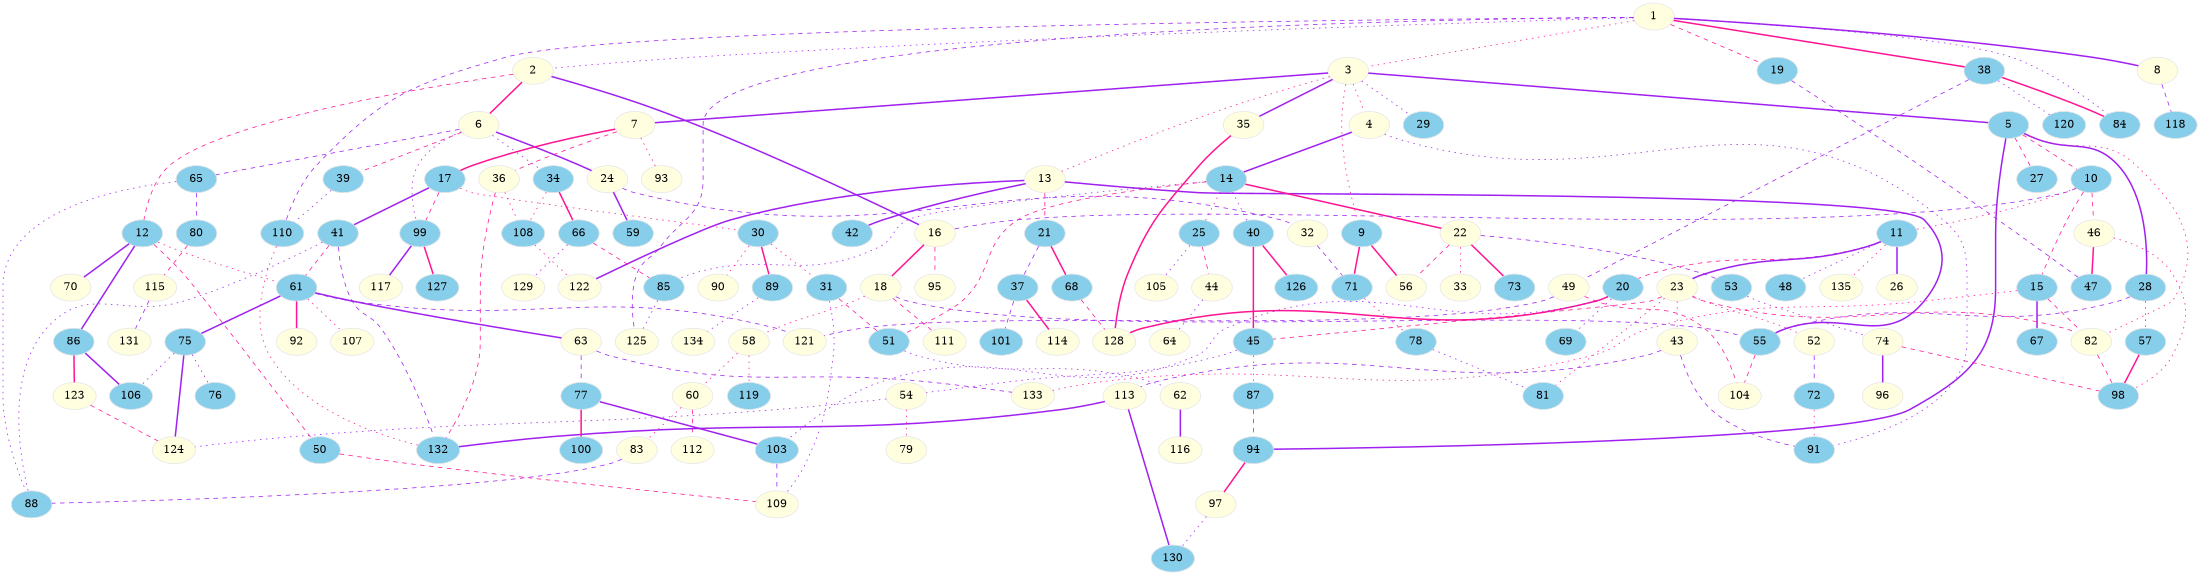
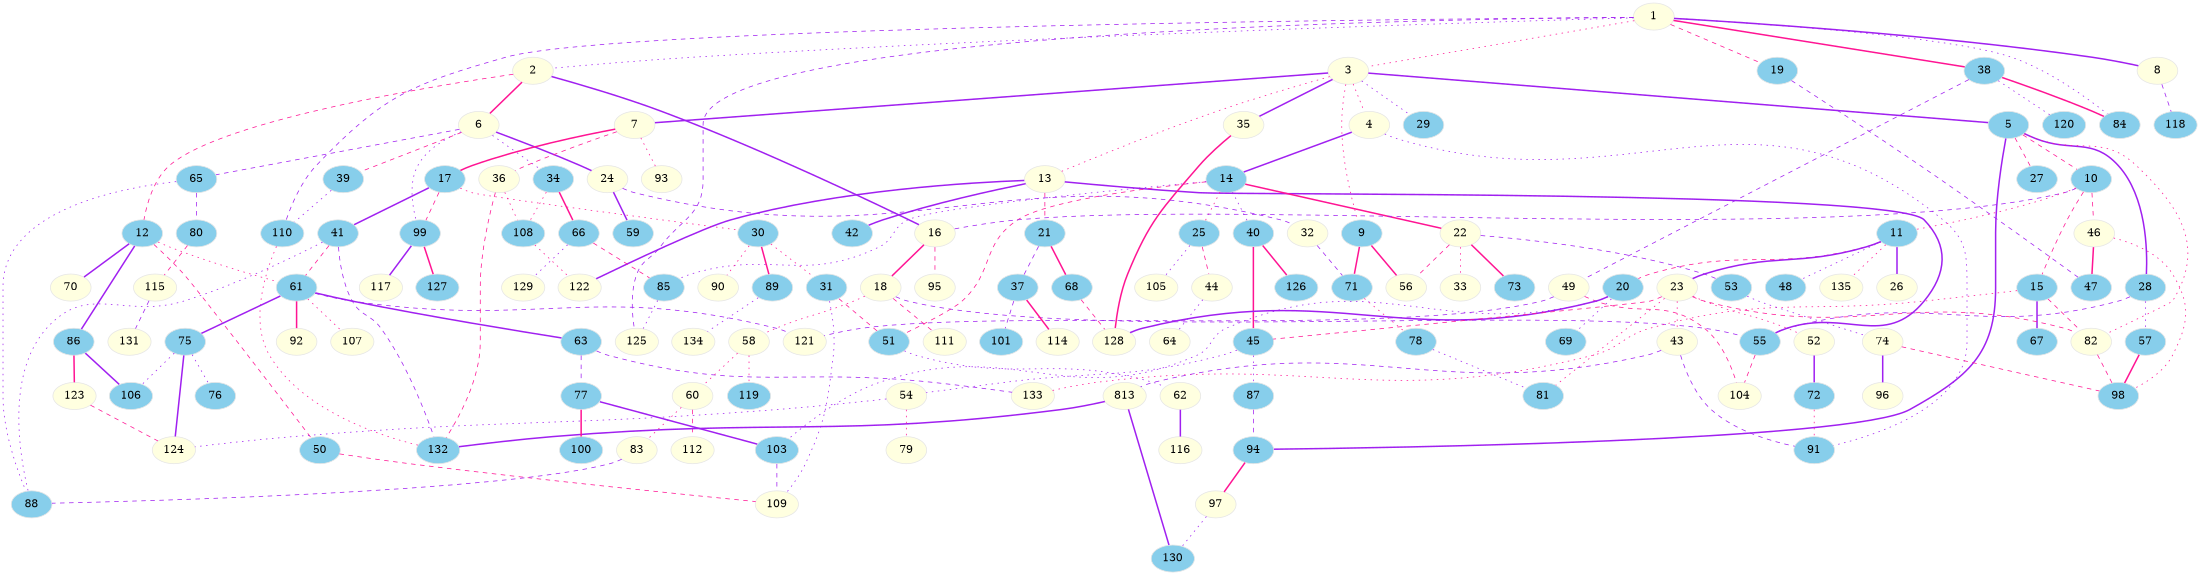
  graph {
    node [color=gray90 fillcolor=skyblue style=filled]
    edge [color=deeppink style=dotted]
    1 [fillcolor=lightyellow]
    2 [fillcolor=lightyellow]
    3 [fillcolor=lightyellow]
    8 [fillcolor=lightyellow]
    19
    38
    84
    110
    125 [fillcolor=lightyellow]
    6 [fillcolor=lightyellow]
    12
    16 [fillcolor=lightyellow]
    4 [fillcolor=lightyellow]
    5
    7 [fillcolor=lightyellow]
    9
    13 [fillcolor=lightyellow]
    29
    35 [fillcolor=lightyellow]
    118
    47
    49 [fillcolor=lightyellow]
    120
    132
    24 [fillcolor=lightyellow]
    34
    39
    65
    99
    50
    61
    70 [fillcolor=lightyellow]
    86
    18 [fillcolor=lightyellow]
    95 [fillcolor=lightyellow]
    14
    91
    10
    27
    28
    82 [fillcolor=lightyellow]
    94
    17
    36 [fillcolor=lightyellow]
    93 [fillcolor=lightyellow]
    56 [fillcolor=lightyellow]
    71
    21
    42
    55
    122 [fillcolor=lightyellow]
    128 [fillcolor=lightyellow]
    22 [fillcolor=lightyellow]
    25
    40
    51
    85
    11
    15
    46 [fillcolor=lightyellow]
    57
    98
    97 [fillcolor=lightyellow]
    32 [fillcolor=lightyellow]
    59
    66
    108
    88
    80
    117 [fillcolor=lightyellow]
    127
    30
    41
    78
    20
    23 [fillcolor=lightyellow]
    26 [fillcolor=lightyellow]
    48
    135 [fillcolor=lightyellow]
    67
    133 [fillcolor=lightyellow]
    69
    103
    43 [fillcolor=lightyellow]
    45
    52 [fillcolor=lightyellow]
    81
    109 [fillcolor=lightyellow]
    121 [fillcolor=lightyellow]
-   63 [fillcolor=lightyellow]
+   63
    75
    92 [fillcolor=lightyellow]
    107 [fillcolor=lightyellow]
    106
    123 [fillcolor=lightyellow]
    37
    68
    104 [fillcolor=lightyellow]
    33 [fillcolor=lightyellow]
    53
    73
    44 [fillcolor=lightyellow]
    105 [fillcolor=lightyellow]
    126
    62 [fillcolor=lightyellow]
    58 [fillcolor=lightyellow]
    111 [fillcolor=lightyellow]
    31
    89
    90 [fillcolor=lightyellow]
    60 [fillcolor=lightyellow]
    119
    101
    114 [fillcolor=lightyellow]
    74 [fillcolor=lightyellow]
-   113 [fillcolor=lightyellow]
+   113 [fillcolor=lightyellow label=813]
    54 [fillcolor=lightyellow]
    87
    72
    64 [fillcolor=lightyellow]
    134 [fillcolor=lightyellow]
    129 [fillcolor=lightyellow]
    130
    79 [fillcolor=lightyellow]
    124 [fillcolor=lightyellow]
    116 [fillcolor=lightyellow]
    96 [fillcolor=lightyellow]
    83 [fillcolor=lightyellow]
    112 [fillcolor=lightyellow]
    77
    76
    100
    115 [fillcolor=lightyellow]
    131 [fillcolor=lightyellow]
    1 -- 2 [color=purple]
    1 -- 3
    1 -- 8 [color=purple style=bold]
    1 -- 19 [style=dashed]
    1 -- 38 [style=bold]
    1 -- 84 [color=purple]
    1 -- 110 [color=purple style=dashed]
    1 -- 125 [color=purple style=dashed]
    2 -- 6 [style=bold]
    2 -- 12 [style=dashed]
    2 -- 16 [color=purple style=bold]
    3 -- 4
    3 -- 5 [color=purple style=bold]
    3 -- 7 [color=purple style=bold]
    3 -- 9
    3 -- 13
    3 -- 29 [color=purple]
    3 -- 35 [color=purple style=bold]
    8 -- 118 [color=purple style=dashed]
    19 -- 47 [color=purple style=dashed]
    38 -- 84 [style=bold]
    38 -- 49 [color=purple style=dashed]
    38 -- 120 [color=purple]
    110 -- 132
    6 -- 24 [color=purple style=bold]
    6 -- 34 [color=purple]
    6 -- 39 [style=dashed]
    6 -- 65 [color=purple style=dashed]
    6 -- 99 [color=purple]
    12 -- 50 [style=dashed]
    12 -- 61
    12 -- 70 [color=purple style=bold]
    12 -- 86 [color=purple style=bold]
    16 -- 18 [style=bold]
    16 -- 95 [style=dashed]
    4 -- 14 [color=purple style=bold]
    4 -- 91 [color=purple]
    5 -- 10 [style=dashed]
    5 -- 27 [style=dashed]
    5 -- 28 [color=purple style=bold]
    5 -- 82
    5 -- 94 [color=purple style=bold]
    7 -- 17 [style=bold]
    7 -- 36 [style=dashed]
    7 -- 93
    9 -- 56 [style=bold]
    9 -- 71 [style=bold]
    13 -- 21 [style=dashed]
    13 -- 42 [color=purple style=bold]
    13 -- 55 [color=purple style=bold]
    13 -- 122 [color=purple style=bold]
    35 -- 128 [style=bold]
    49 -- 121 [color=purple style=dashed]
    49 -- 104 [style=dashed]
    24 -- 32 [color=purple style=dashed]
    24 -- 59 [color=purple style=bold]
    34 -- 66 [style=bold]
    34 -- 108
    39 -- 110 [color=purple]
    65 -- 88 [color=purple]
    65 -- 80 [color=purple style=dashed]
    99 -- 117 [color=purple style=bold]
    99 -- 127 [style=bold]
    50 -- 109 [style=dashed]
    61 -- 121 [color=purple style=dashed]
    61 -- 63 [color=purple style=bold]
    61 -- 75 [color=purple style=bold]
    61 -- 92 [style=bold]
    61 -- 107
    86 -- 106 [color=purple style=bold]
    86 -- 123 [style=bold]
    18 -- 55 [color=purple style=dashed]
    18 -- 58
    18 -- 111 [style=dashed]
    14 -- 22 [style=bold]
    14 -- 25
    14 -- 40 [color=purple]
    14 -- 51 [style=dashed]
    14 -- 85 [color=purple]
    10 -- 16 [color=purple style=dashed]
    10 -- 11
    10 -- 15 [style=dashed]
    10 -- 46 [style=dashed]
    28 -- 55 [color=purple style=dashed]
    28 -- 57 [color=purple]
    82 -- 98 [style=dashed]
    94 -- 97 [style=bold]
    17 -- 99 [style=dashed]
    17 -- 30
    17 -- 41 [color=purple style=bold]
    36 -- 132 [style=dashed]
    36 -- 108
    71 -- 78
    21 -- 37 [color=purple style=dashed]
    21 -- 68 [style=bold]
    55 -- 104 [style=dashed]
    22 -- 56 [style=dashed]
    22 -- 33
    22 -- 53 [color=purple style=dashed]
    22 -- 73 [style=bold]
    25 -- 44 [style=dashed]
    25 -- 105 [color=purple]
    40 -- 45 [style=bold]
    40 -- 126 [style=bold]
    51 -- 62 [color=purple]
    85 -- 125 [color=purple]
    11 -- 20 [style=dashed]
    11 -- 23 [color=purple style=bold]
    11 -- 26 [color=purple style=bold]
    11 -- 48 [color=purple]
    11 -- 135
    15 -- 82 [style=dashed]
    15 -- 67 [color=purple style=bold]
    15 -- 133
    46 -- 47 [style=bold]
    46 -- 98
    57 -- 98 [style=bold]
    97 -- 130 [color=purple]
    32 -- 71 [color=purple style=dashed]
    66 -- 85 [style=dashed]
    66 -- 129 [color=purple]
    108 -- 122
    80 -- 115 [style=dashed]
    30 -- 31
    30 -- 89 [style=bold]
    30 -- 90
    41 -- 132 [color=purple style=dashed]
    41 -- 61 [style=dashed]
    41 -- 88 [color=purple]
    78 -- 81 [color=purple]
-   20 -- 128 [style=bold]
+   20 -- 128 [color=purple style=bold]
    20 -- 69 [color=purple]
    20 -- 103 [color=purple]
    23 -- 82 [style=dashed]
    23 -- 43
    23 -- 45 [style=dashed]
    23 -- 52
    23 -- 81
    103 -- 109 [color=purple style=dashed]
    43 -- 91 [color=purple style=dashed]
    43 -- 113 [color=purple style=dashed]
    45 -- 54 [color=purple]
    45 -- 87 [color=purple]
-   52 -- 72 [color=purple style=dashed]
+   52 -- 72 [color=purple style=bold]
    63 -- 133 [color=purple style=dashed]
    63 -- 77 [color=purple style=dashed]
    75 -- 106 [color=purple]
    75 -- 124 [color=purple style=bold]
    75 -- 76 [color=purple]
    123 -- 124 [style=dashed]
    37 -- 101 [color=purple style=dashed]
    37 -- 114 [style=bold]
    68 -- 128 [style=dashed]
    53 -- 74 [color=purple]
    44 -- 64 [color=purple]
    62 -- 116 [color=purple style=bold]
    58 -- 60
    58 -- 119
    31 -- 51 [style=dashed]
    31 -- 109 [color=purple]
    89 -- 134 [color=purple]
    60 -- 83
    60 -- 112 [style=dashed]
    74 -- 98 [style=dashed]
    74 -- 96 [color=purple style=bold]
    113 -- 132 [color=purple style=bold]
    113 -- 130 [color=purple style=bold]
    54 -- 79
    54 -- 124 [color=purple]
    87 -- 94 [color=purple style=dashed]
    72 -- 91
    83 -- 88 [color=purple style=dashed]
    77 -- 103 [color=purple style=bold]
    77 -- 100 [style=bold]
    115 -- 131 [color=purple style=dashed]
  }
